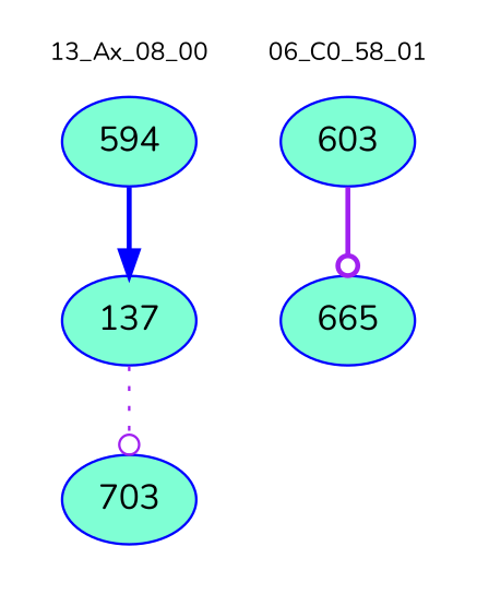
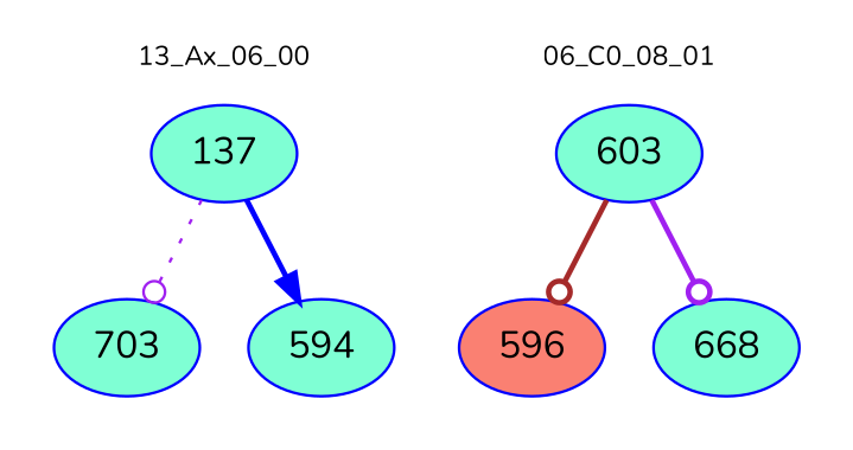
  digraph {
    fontname=Nunito
    node [color=blue fillcolor=aquamarine fontname=Nunito style=filled]
    edge [arrowhead=odot color=purple fontname=Nunito style=bold]
    n1 [label=137]
    n2 [label=703]
    n3 [label=594]
    n4 [label=603]
-   n6 [label=665]
+   n5 [fillcolor=salmon label=596]
+   n6 [label=668]
    subgraph cluster_1 {
      color=white
      fontsize=10
-     label="13_Ax_08_00"
+     label="13_Ax_06_00"
      n1
      n2
      n3
    }
    subgraph cluster_2 {
      color=white
      fontsize=10
-     label="06_C0_58_01"
+     label="06_C0_08_01"
      n4
+     n5
      n6
    }
    n1 -> n2 [style=dotted]
-   n3 -> n1 [arrowhead=normal color=blue]
+   n1 -> n3 [arrowhead=normal color=blue]
+   n4 -> n5 [color=brown]
    n4 -> n6
  }
